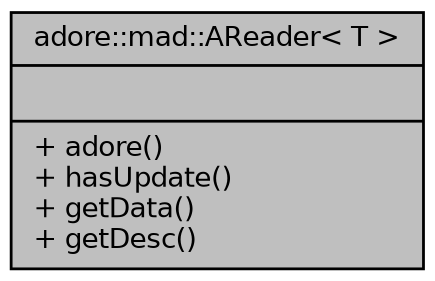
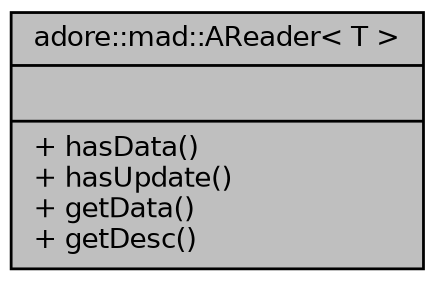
  digraph {
-   n1 [color=black fillcolor=grey75 fontcolor=black fontname=Helvetica fontsize=10 height=0.2 label="{adore::mad::AReader\< T \>\n||+ adore()\l+ hasUpdate()\l+ getData()\l+ getDesc()\l}" shape=record style=filled width=0.4]
+   n1 [color=black fillcolor=grey75 fontcolor=black fontname=Helvetica fontsize=10 height=0.2 label="{adore::mad::AReader\< T \>\n||+ hasData()\l+ hasUpdate()\l+ getData()\l+ getDesc()\l}" shape=record style=filled width=0.4]
  }
